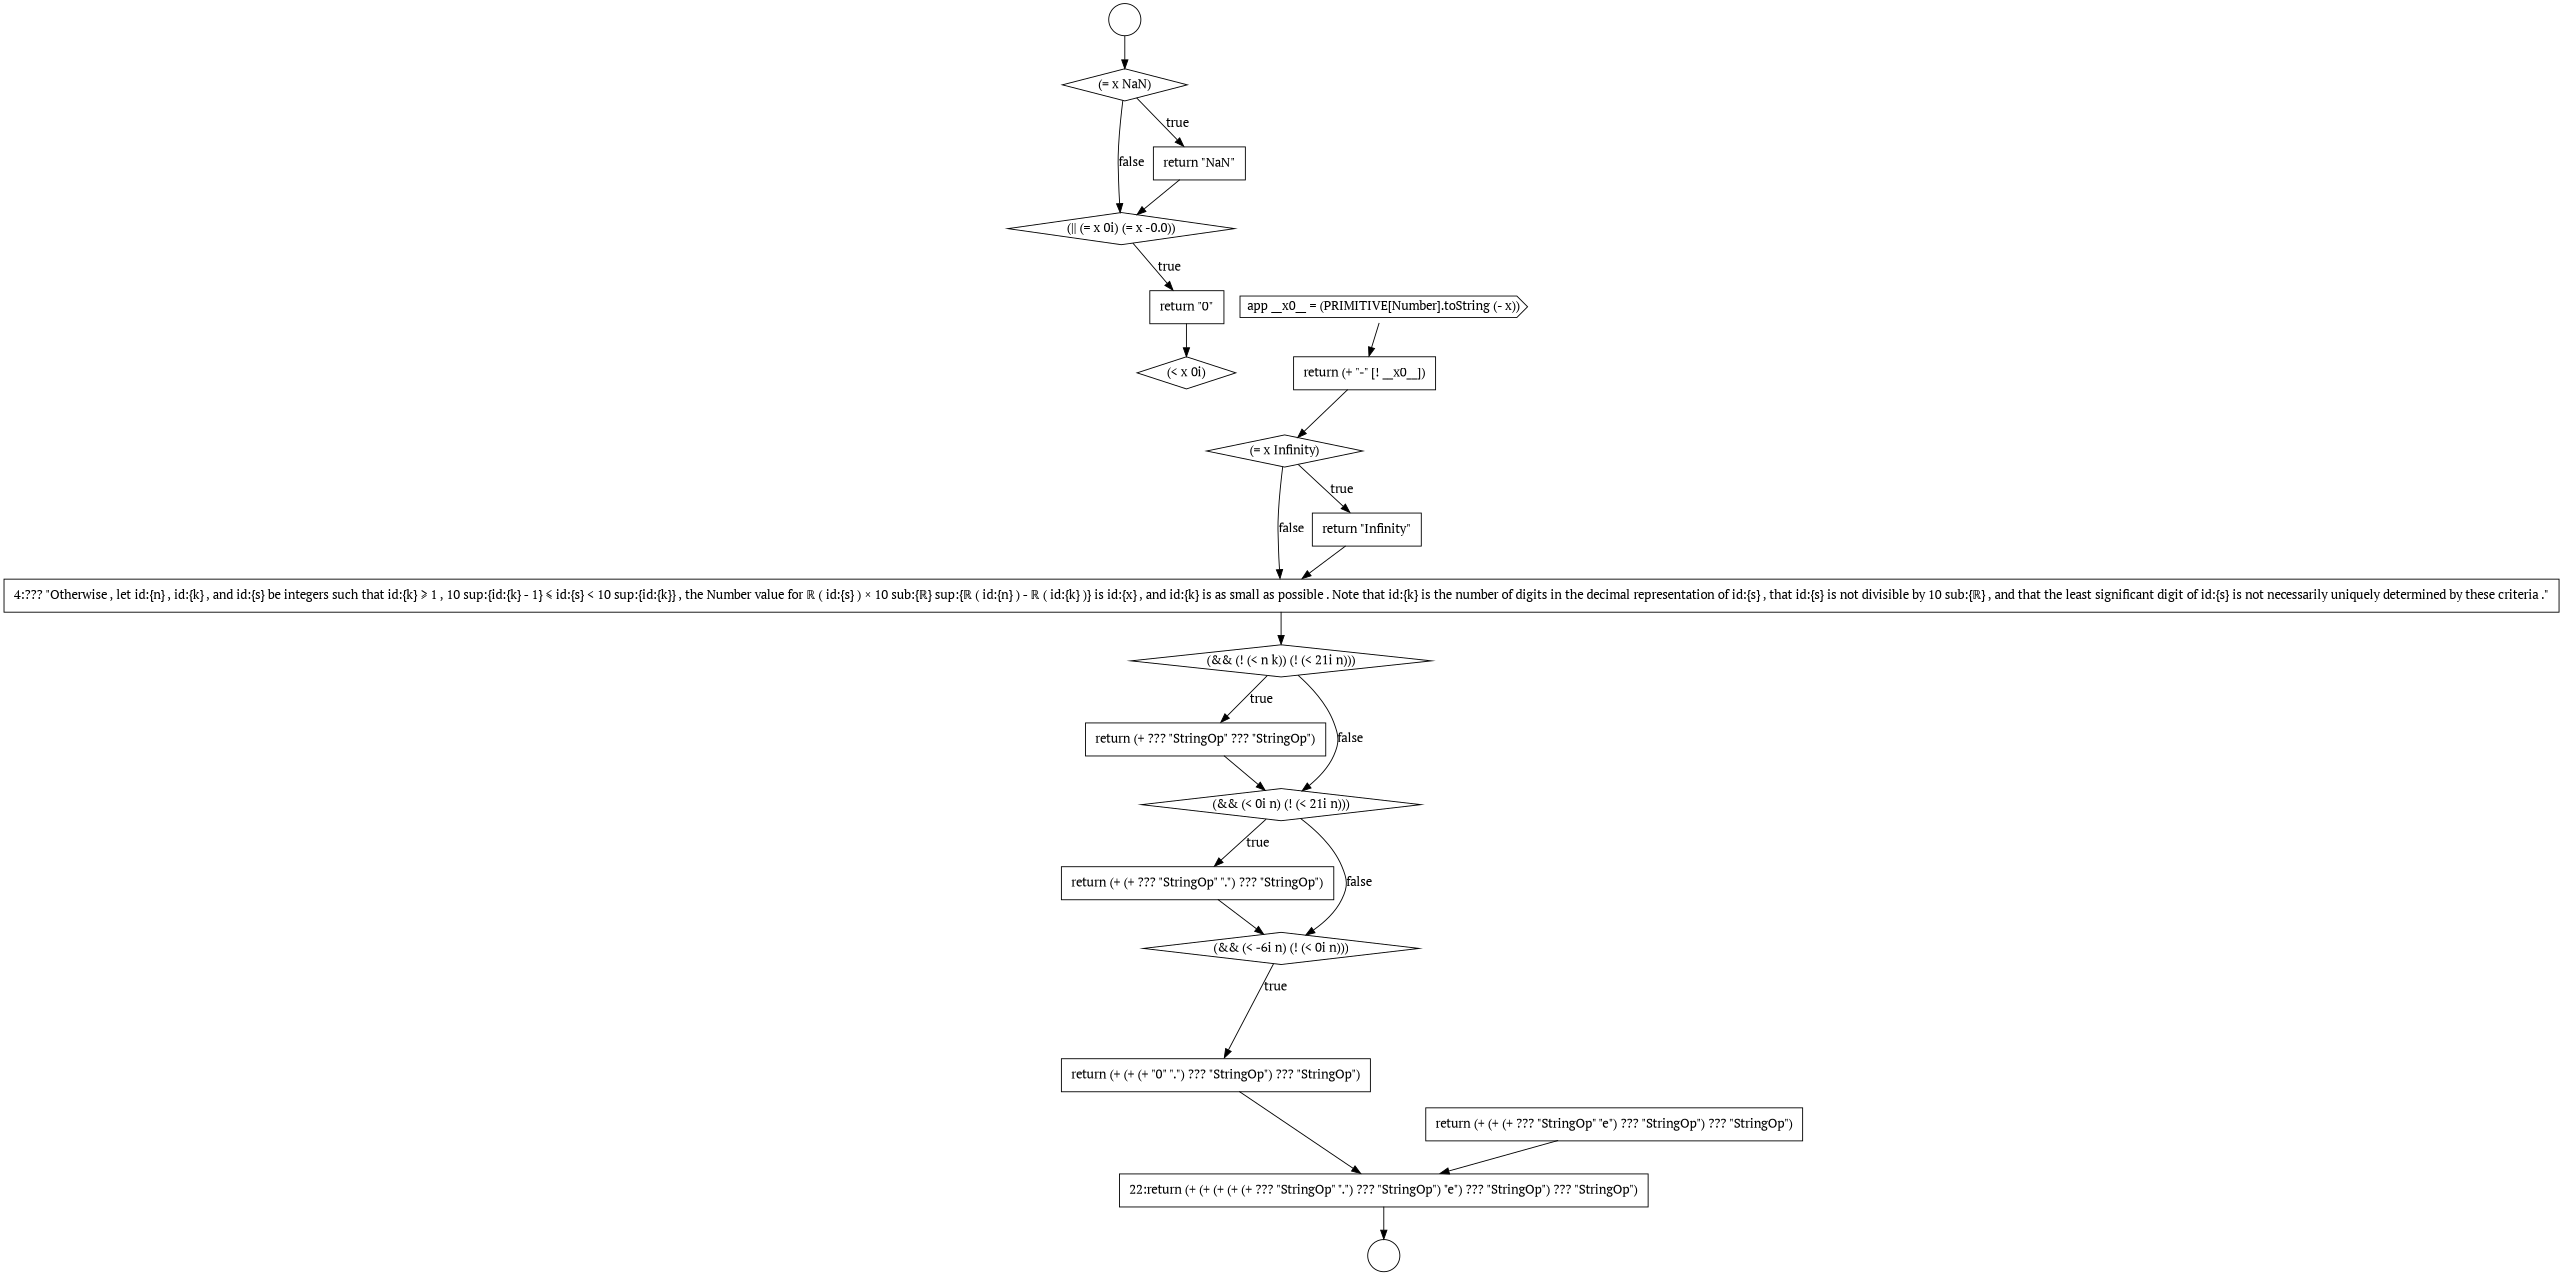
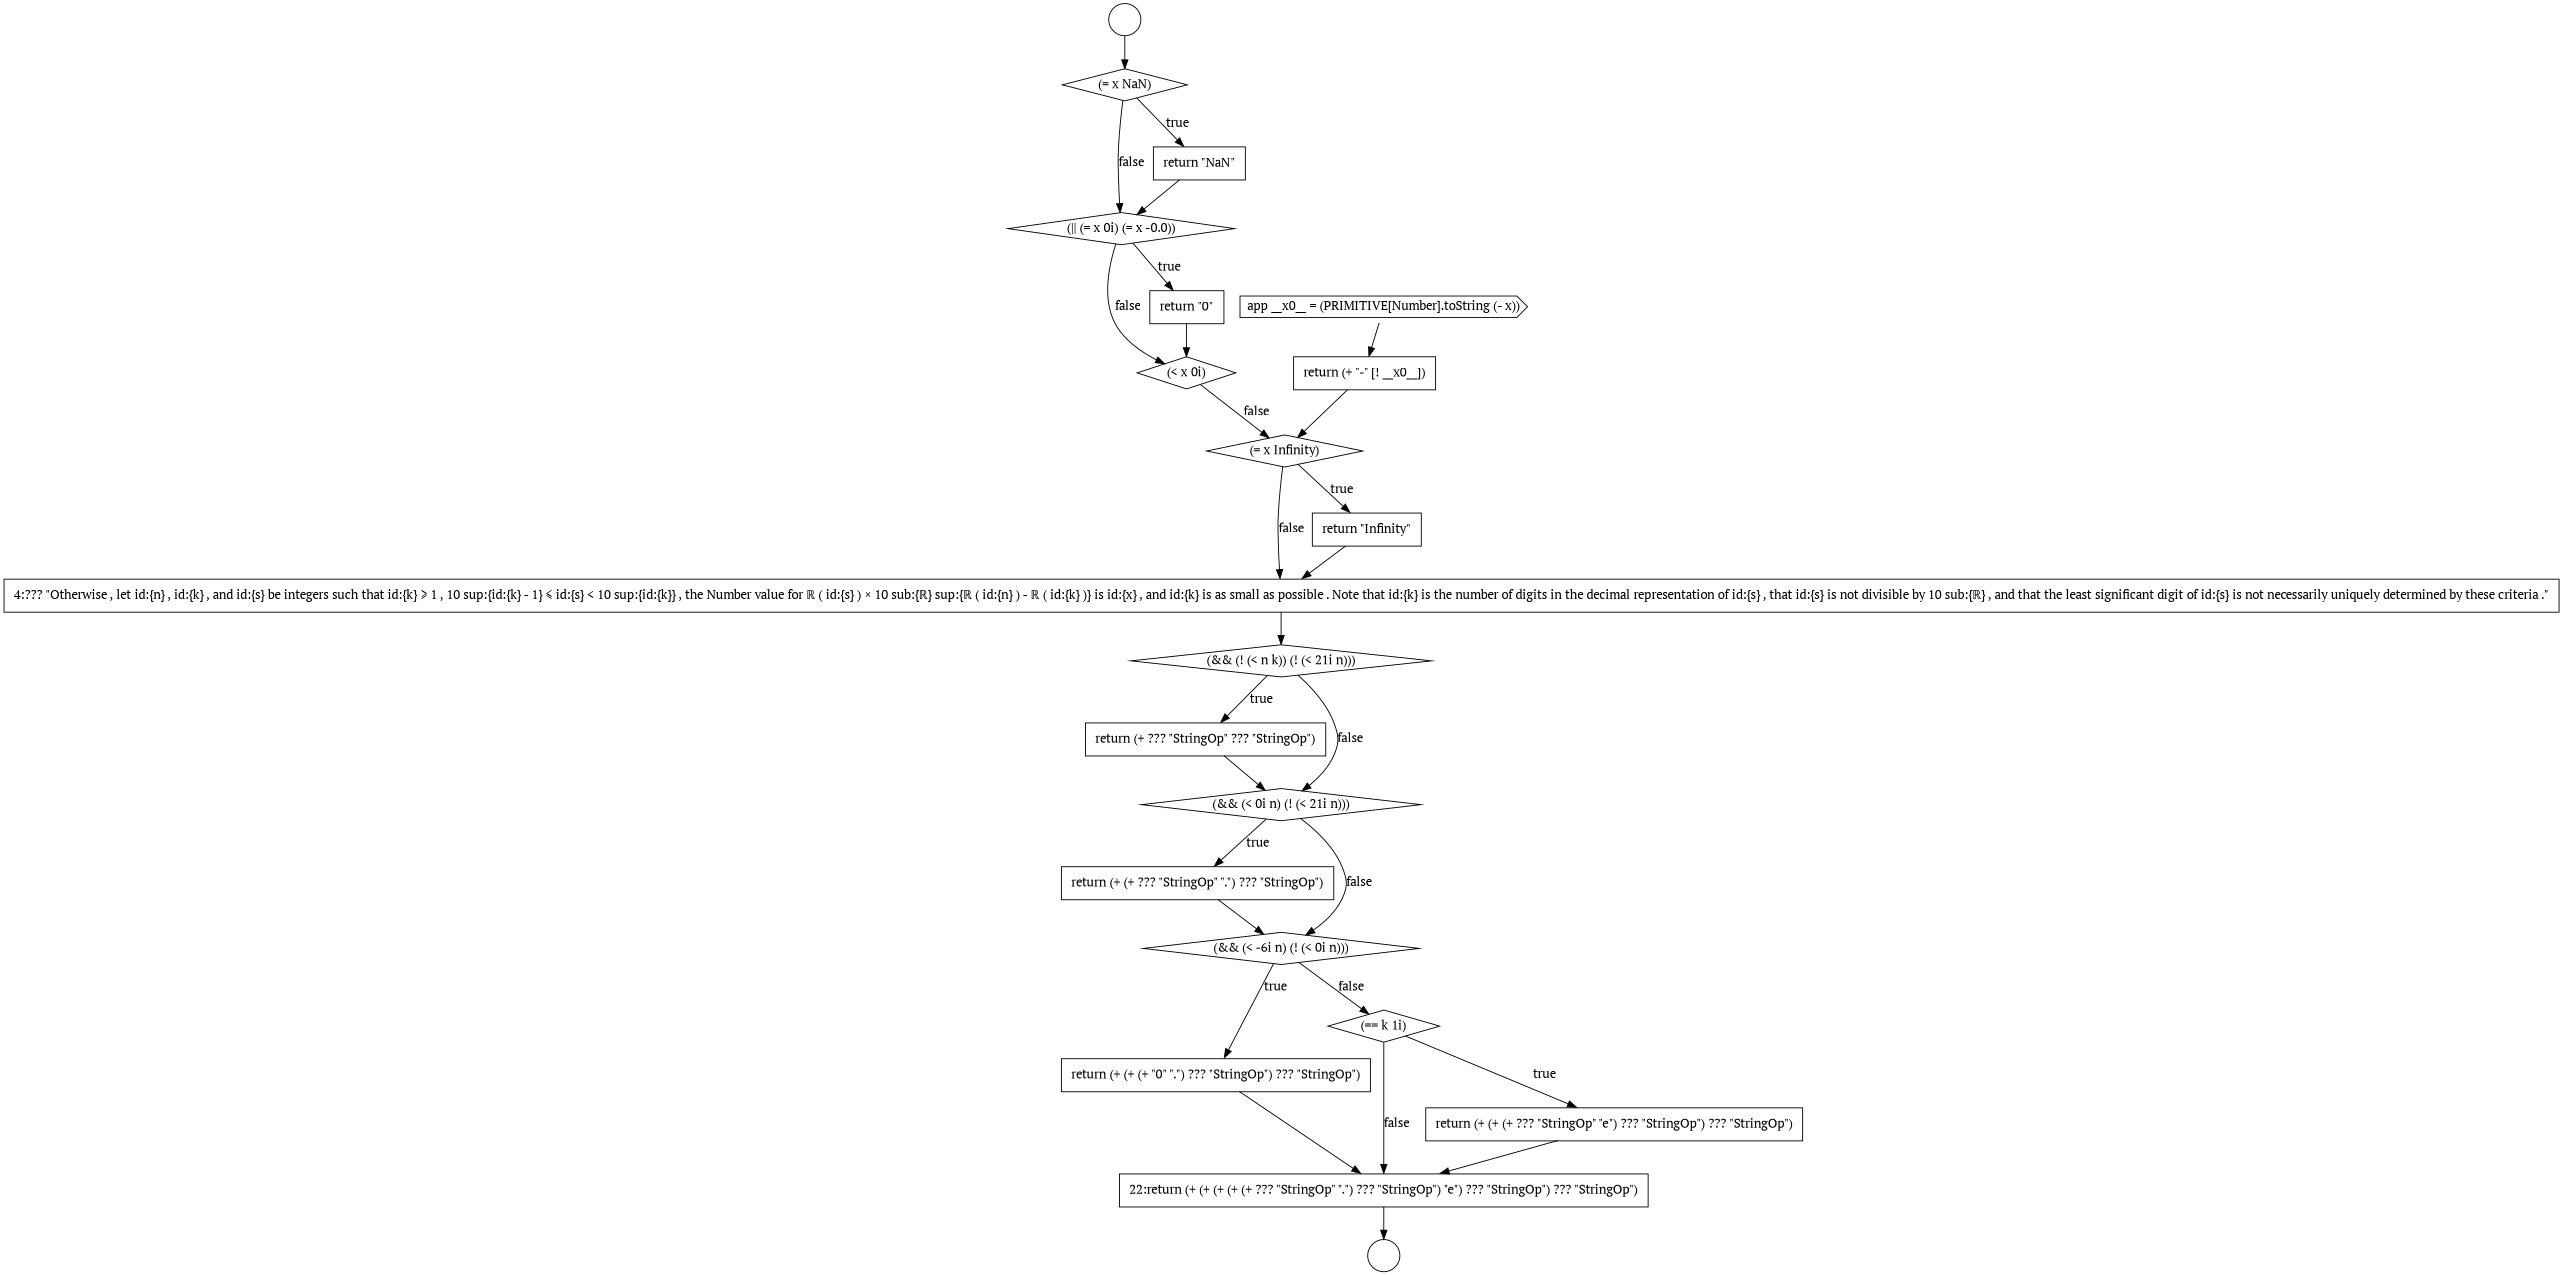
  digraph {
    fontname="PT Serif"
    node [color=black fillcolor=white fontname="PT Serif" shape=none style=filled]
    edge [color=black fontname="PT Serif"]
    n1 [label=" " shape=circle]
    n2 [label=<<font color="black">(= x NaN)</font>> shape=diamond]
    n3 [label=<<font color="black">(|| (= x 0i) (= x -0.0))</font>> shape=diamond]
    n4 [label=<<font color="black">     <table border="0" cellborder="1" cellspacing="0" cellpadding="10">       <tr><td align="left">return &quot;NaN&quot;</td></tr>     </table>   </font>> margin=0]
    n5 [label=<<font color="black">(= x Infinity)</font>> shape=diamond]
    n6 [label=<<font color="black">     <table border="0" cellborder="1" cellspacing="0" cellpadding="10">       <tr><td align="left">4:??? &quot;Otherwise , let id:{n} , id:{k} , and id:{s} be integers such that id:{k} &ge; 1 , 10 sup:{id:{k} - 1} &le; id:{s} &lt; 10 sup:{id:{k}} , the Number value for ℝ ( id:{s} ) &times; 10 sub:{ℝ} sup:{ℝ ( id:{n} ) - ℝ ( id:{k} )} is id:{x} , and id:{k} is as small as possible . Note that id:{k} is the number of digits in the decimal representation of id:{s} , that id:{s} is not divisible by 10 sub:{ℝ} , and that the least significant digit of id:{s} is not necessarily uniquely determined by these criteria .&quot;</td></tr>     </table>   </font>> margin=0]
    n7 [label=<<font color="black">     <table border="0" cellborder="1" cellspacing="0" cellpadding="10">       <tr><td align="left">return &quot;Infinity&quot;</td></tr>     </table>   </font>> margin=0]
    n8 [label=<<font color="black">(&amp;&amp; (! (&lt; n k)) (! (&lt; 21i n)))</font>> shape=diamond]
    n9 [label=<<font color="black">     <table border="0" cellborder="1" cellspacing="0" cellpadding="10">       <tr><td align="left">return (+ (+ ??? &quot;StringOp&quot; &quot;.&quot;) ??? &quot;StringOp&quot;)</td></tr>     </table>   </font>> margin=0]
    n10 [label=<<font color="black">(&amp;&amp; (&lt; -6i n) (! (&lt; 0i n)))</font>> shape=diamond]
    n11 [label=<<font color="black">     <table border="0" cellborder="1" cellspacing="0" cellpadding="10">       <tr><td align="left">return (+ (+ (+ &quot;0&quot; &quot;.&quot;) ??? &quot;StringOp&quot;) ??? &quot;StringOp&quot;)</td></tr>     </table>   </font>> margin=0]
+   n12 [label=<<font color="black">(== k 1i)</font>> shape=diamond]
    n13 [label=<<font color="black">     <table border="0" cellborder="1" cellspacing="0" cellpadding="10">       <tr><td align="left">return (+ &quot;-&quot; [! __x0__])</td></tr>     </table>   </font>> margin=0]
    n14 [label=<<font color="black">(&lt; x 0i)</font>> shape=diamond]
    n15 [label=<<font color="black">     <table border="0" cellborder="1" cellspacing="0" cellpadding="10">       <tr><td align="left">return &quot;0&quot;</td></tr>     </table>   </font>> margin=0]
    n16 [label=<<font color="black">     <table border="0" cellborder="1" cellspacing="0" cellpadding="10">       <tr><td align="left">22:return (+ (+ (+ (+ (+ ??? &quot;StringOp&quot; &quot;.&quot;) ??? &quot;StringOp&quot;) &quot;e&quot;) ??? &quot;StringOp&quot;) ??? &quot;StringOp&quot;)</td></tr>     </table>   </font>> margin=0]
    n17 [label=" " shape=circle]
    n18 [label=<<font color="black">     <table border="0" cellborder="1" cellspacing="0" cellpadding="10">       <tr><td align="left">return (+ ??? &quot;StringOp&quot; ??? &quot;StringOp&quot;)</td></tr>     </table>   </font>> margin=0]
    n19 [label=<<font color="black">(&amp;&amp; (&lt; 0i n) (! (&lt; 21i n)))</font>> shape=diamond]
    n20 [label=<<font color="black">     <table border="0" cellborder="1" cellspacing="0" cellpadding="10">       <tr><td align="left">return (+ (+ (+ ??? &quot;StringOp&quot; &quot;e&quot;) ??? &quot;StringOp&quot;) ??? &quot;StringOp&quot;)</td></tr>     </table>   </font>> margin=0]
    n21 [label=<<font color="black">app __x0__ = (PRIMITIVE[Number].toString (- x))</font>> shape=cds]
    n1 -> n2
    n2 -> n3 [label=<<font color="black">false</font>>]
    n2 -> n4 [label=<<font color="black">true</font>>]
+   n3 -> n14 [label=<<font color="black">false</font>>]
    n3 -> n15 [label=<<font color="black">true</font>>]
    n4 -> n3
    n5 -> n6 [label=<<font color="black">false</font>>]
    n5 -> n7 [label=<<font color="black">true</font>>]
    n6 -> n8
    n7 -> n6
    n8 -> n18 [label=<<font color="black">true</font>>]
    n8 -> n19 [label=<<font color="black">false</font>>]
    n9 -> n10
    n10 -> n11 [label=<<font color="black">true</font>>]
+   n10 -> n12 [label=<<font color="black">false</font>>]
    n11 -> n16
+   n12 -> n16 [label=<<font color="black">false</font>>]
+   n12 -> n20 [label=<<font color="black">true</font>>]
    n13 -> n5
+   n14 -> n5 [label=<<font color="black">false</font>>]
    n15 -> n14
    n16 -> n17
    n18 -> n19
    n19 -> n9 [label=<<font color="black">true</font>>]
    n19 -> n10 [label=<<font color="black">false</font>>]
    n20 -> n16
    n21 -> n13
  }
